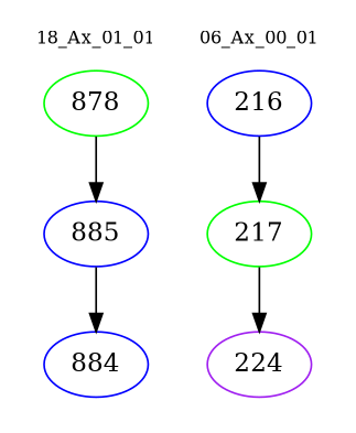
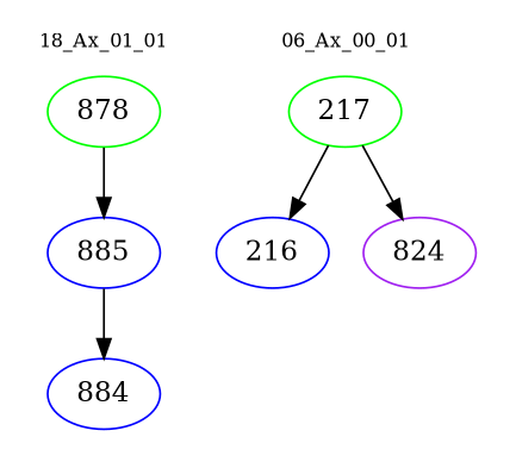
  digraph {
    node [color=blue]
    edge [color=black]
    n1 [color=green label=878]
    n2 [label=885]
    n3 [label=884]
    n4 [color=green label=217]
    n5 [label=216]
-   n6 [color=purple label=224]
+   n6 [color=purple label=824]
    subgraph cluster_1 {
      color=white
      fontsize=10
      label="18_Ax_01_01"
      n1
      n2
      n3
    }
    subgraph cluster_2 {
      color=white
      fontsize=10
      label="06_Ax_00_01"
      n4
      n5
      n6
    }
    n1 -> n2
    n2 -> n3
-   n5 -> n4
+   n4 -> n5
    n4 -> n6
  }
